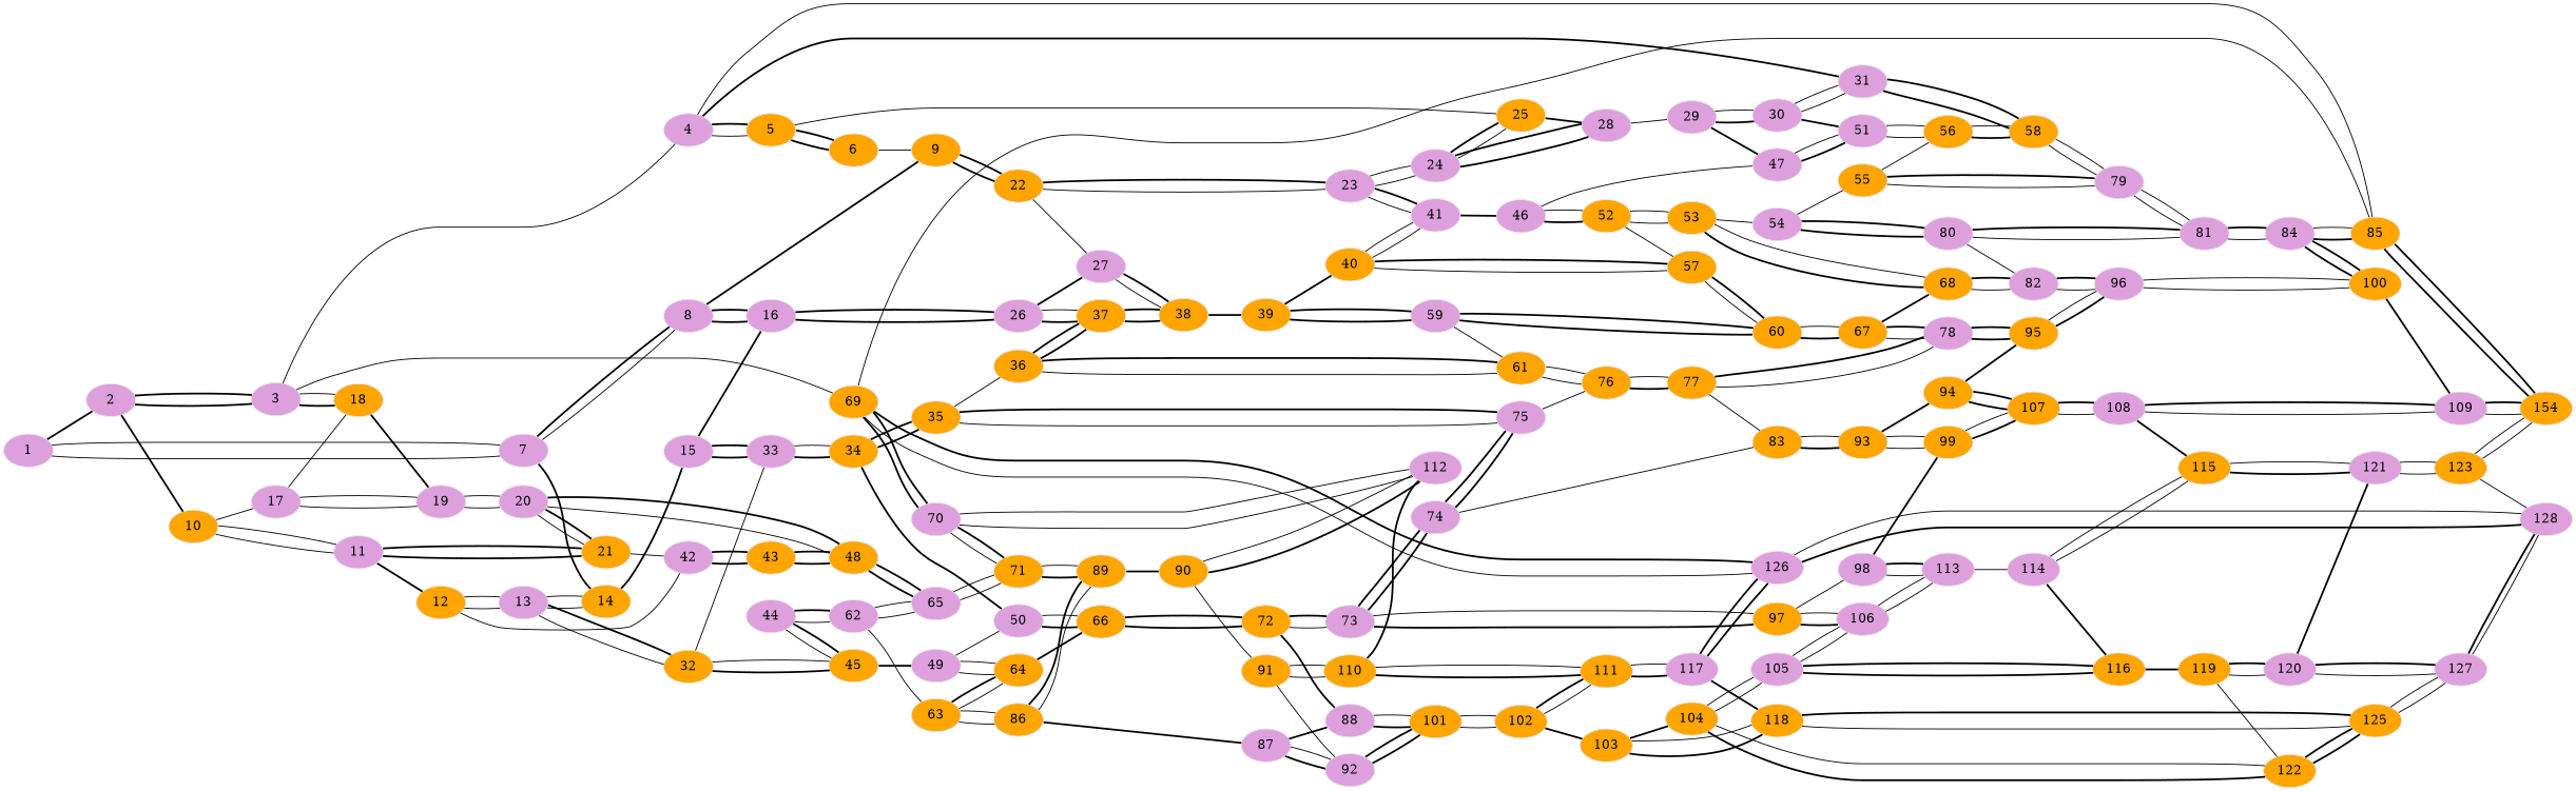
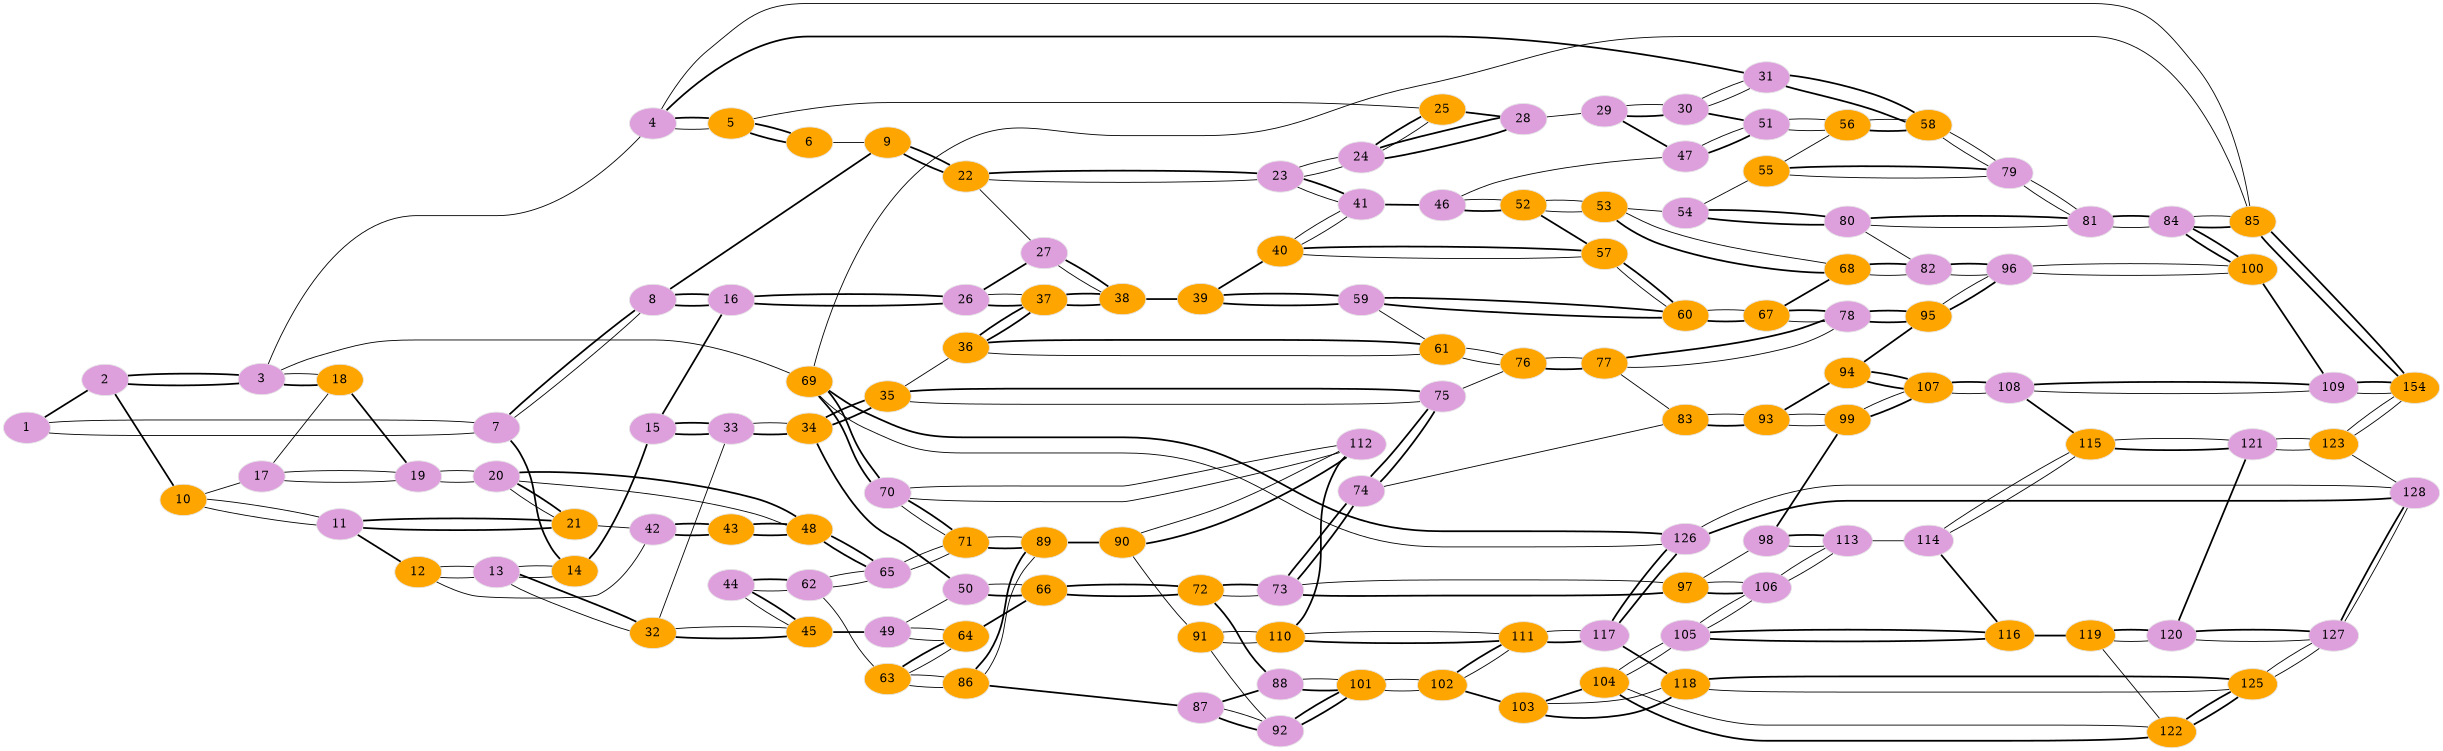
  graph {
    rankdir=LR
    node [color=gray90 fillcolor=orange style=filled]
    edge [style=bold]
    1 [fillcolor=plum]
    2 [fillcolor=plum]
    7 [fillcolor=plum]
    3 [fillcolor=plum]
    10
    8 [fillcolor=plum]
    14
    4 [fillcolor=plum]
    18
    69
    11 [fillcolor=plum]
    17 [fillcolor=plum]
    5
    31 [fillcolor=plum]
    85
    19 [fillcolor=plum]
    70 [fillcolor=plum]
    126 [fillcolor=plum]
    6
    25
    58
    n22 [label=154]
    9
    28 [fillcolor=plum]
    22
    16 [fillcolor=plum]
    15 [fillcolor=plum]
    26 [fillcolor=plum]
    23 [fillcolor=plum]
    27 [fillcolor=plum]
    12
    21
    13 [fillcolor=plum]
    42 [fillcolor=plum]
    32
    43
    33 [fillcolor=plum]
    45
    34
    37
    20 [fillcolor=plum]
    48
    65 [fillcolor=plum]
    24 [fillcolor=plum]
    41 [fillcolor=plum]
    38
    46 [fillcolor=plum]
    29 [fillcolor=plum]
    39
    30 [fillcolor=plum]
    47 [fillcolor=plum]
    51 [fillcolor=plum]
    56
    79 [fillcolor=plum]
    49 [fillcolor=plum]
    35
    50 [fillcolor=plum]
    36
    75 [fillcolor=plum]
    66
    61
    76
    40
    59 [fillcolor=plum]
    57
    60
    52
    44 [fillcolor=plum]
    62 [fillcolor=plum]
    63
    64
    53
    71
    72
    54 [fillcolor=plum]
    68
    55
    80 [fillcolor=plum]
    82 [fillcolor=plum]
    81 [fillcolor=plum]
    67
    78 [fillcolor=plum]
    77
    86
    89
    87 [fillcolor=plum]
    73 [fillcolor=plum]
    88 [fillcolor=plum]
    95
    96 [fillcolor=plum]
    112 [fillcolor=plum]
    128 [fillcolor=plum]
    90
    74 [fillcolor=plum]
    97
    101
    83
    98 [fillcolor=plum]
    106 [fillcolor=plum]
    93
    84 [fillcolor=plum]
    100
    94
    99
    109 [fillcolor=plum]
    92 [fillcolor=plum]
    102
    91
    110
    111
    107
    108 [fillcolor=plum]
    113 [fillcolor=plum]
    114 [fillcolor=plum]
    103
    104
    118
    117 [fillcolor=plum]
    105 [fillcolor=plum]
    122
    125
    116
    119
    115
    121 [fillcolor=plum]
    123
    120 [fillcolor=plum]
    127 [fillcolor=plum]
    1 -- 2
    1 -- 7 [style=solid]
    1 -- 7 [style=solid]
    2 -- 3
    2 -- 3
    2 -- 10
    7 -- 8 [style=solid]
    7 -- 8
    7 -- 14
    3 -- 4 [style=solid]
    3 -- 18
    3 -- 18 [style=solid]
    3 -- 69 [style=solid]
    10 -- 11 [style=solid]
    10 -- 11 [style=solid]
    10 -- 17 [style=solid]
    8 -- 9
    8 -- 16
    8 -- 16
    14 -- 15
    4 -- 5 [style=solid]
    4 -- 5
    4 -- 31
    4 -- 85 [style=solid]
    18 -- 19
    69 -- 85 [style=solid]
    69 -- 70
    69 -- 70
    69 -- 126 [style=solid]
    69 -- 126
    11 -- 12
    11 -- 21
    11 -- 21
    17 -- 18 [style=solid]
    17 -- 19 [style=solid]
    17 -- 19 [style=solid]
    5 -- 6
    5 -- 6
    5 -- 25 [style=solid]
    31 -- 58
    31 -- 58
    85 -- n22
    85 -- n22
    19 -- 20 [style=solid]
    19 -- 20 [style=solid]
    70 -- 71 [style=solid]
    70 -- 71
    70 -- 112 [style=solid]
    70 -- 112 [style=solid]
    126 -- 128
    126 -- 128 [style=solid]
    6 -- 9 [style=solid]
    25 -- 28
    58 -- 79 [style=solid]
    58 -- 79 [style=solid]
    9 -- 22
    9 -- 22
    28 -- 29 [style=solid]
    22 -- 23 [style=solid]
    22 -- 23
    22 -- 27 [style=solid]
    16 -- 26
    16 -- 26
    15 -- 16
    15 -- 33
    15 -- 33
    26 -- 27
    26 -- 37
    26 -- 37 [style=solid]
    23 -- 24 [style=solid]
    23 -- 24 [style=solid]
    23 -- 41 [style=solid]
    23 -- 41
    27 -- 38 [style=solid]
    27 -- 38
    12 -- 13 [style=solid]
    12 -- 13 [style=solid]
    12 -- 42 [style=solid]
    21 -- 42 [style=solid]
    13 -- 14 [style=solid]
    13 -- 14 [style=solid]
    13 -- 32 [style=solid]
    13 -- 32
    42 -- 43
    42 -- 43
    32 -- 33 [style=solid]
    32 -- 45
    32 -- 45 [style=solid]
    43 -- 48
    43 -- 48
    33 -- 34
    33 -- 34 [style=solid]
    45 -- 49
    34 -- 35
    34 -- 35
    34 -- 50
    37 -- 38
    37 -- 38
    20 -- 21 [style=solid]
    20 -- 21
    20 -- 48 [style=solid]
    20 -- 48
    48 -- 65
    48 -- 65
    65 -- 71 [style=solid]
    65 -- 71 [style=solid]
    24 -- 25 [style=solid]
    24 -- 25
    24 -- 28
    24 -- 28
    41 -- 46
    38 -- 39
    46 -- 47 [style=solid]
    46 -- 52
    46 -- 52 [style=solid]
    29 -- 30
    29 -- 30 [style=solid]
    29 -- 47
    39 -- 40
    39 -- 59
    39 -- 59
    30 -- 31 [style=solid]
    30 -- 31 [style=solid]
    30 -- 51
    47 -- 51
    47 -- 51 [style=solid]
    51 -- 56 [style=solid]
    51 -- 56 [style=solid]
    56 -- 58
    56 -- 58 [style=solid]
    79 -- 81 [style=solid]
    79 -- 81 [style=solid]
    49 -- 50 [style=solid]
    49 -- 64 [style=solid]
    49 -- 64 [style=solid]
    35 -- 36 [style=solid]
    35 -- 75 [style=solid]
    35 -- 75
    50 -- 66
    50 -- 66 [style=solid]
    36 -- 37
    36 -- 37
    36 -- 61 [style=solid]
    36 -- 61
    75 -- 76 [style=solid]
    66 -- 72
    66 -- 72
    61 -- 76 [style=solid]
    61 -- 76 [style=solid]
    76 -- 77
    76 -- 77 [style=solid]
    40 -- 41 [style=solid]
    40 -- 41 [style=solid]
    40 -- 57 [style=solid]
    40 -- 57
    59 -- 61 [style=solid]
    59 -- 60
    59 -- 60
    57 -- 60 [style=solid]
    57 -- 60
    60 -- 67
    60 -- 67 [style=solid]
-   52 -- 57 [style=solid]
+   52 -- 57
    52 -- 53 [style=solid]
    52 -- 53 [style=solid]
    44 -- 45 [style=solid]
    44 -- 45
    44 -- 62 [style=solid]
    44 -- 62
    62 -- 65 [style=solid]
    62 -- 65 [style=solid]
    62 -- 63 [style=solid]
    63 -- 64 [style=solid]
    63 -- 64
    63 -- 86 [style=solid]
    63 -- 86 [style=solid]
    64 -- 66
    53 -- 54 [style=solid]
    53 -- 68
    53 -- 68 [style=solid]
    71 -- 89
    71 -- 89 [style=solid]
    72 -- 73 [style=solid]
    72 -- 73
    72 -- 88
    54 -- 55 [style=solid]
    54 -- 80
    54 -- 80
    68 -- 82 [style=solid]
    68 -- 82
    55 -- 56 [style=solid]
    55 -- 79 [style=solid]
    55 -- 79
    80 -- 82 [style=solid]
    80 -- 81 [style=solid]
    80 -- 81
    82 -- 96 [style=solid]
    82 -- 96
    81 -- 84 [style=solid]
    81 -- 84
    67 -- 68
    67 -- 78 [style=solid]
    67 -- 78
    78 -- 95
    78 -- 95
    77 -- 78 [style=solid]
    77 -- 78
    77 -- 83 [style=solid]
    86 -- 89 [style=solid]
    86 -- 89
    86 -- 87
    89 -- 90
    87 -- 88
    87 -- 92
    87 -- 92 [style=solid]
    73 -- 74
    73 -- 74
    73 -- 97
    73 -- 97 [style=solid]
    88 -- 101
    88 -- 101 [style=solid]
    95 -- 96
    95 -- 96 [style=solid]
    96 -- 100 [style=solid]
    96 -- 100 [style=solid]
    90 -- 112
    90 -- 112 [style=solid]
    90 -- 91 [style=solid]
    74 -- 75
    74 -- 75
    74 -- 83 [style=solid]
    97 -- 98 [style=solid]
    97 -- 106
    97 -- 106 [style=solid]
    101 -- 102 [style=solid]
    101 -- 102 [style=solid]
    83 -- 93
    83 -- 93 [style=solid]
    98 -- 99
    98 -- 113 [style=solid]
    98 -- 113
    106 -- 113 [style=solid]
    106 -- 113 [style=solid]
    93 -- 94
    93 -- 99 [style=solid]
    93 -- 99 [style=solid]
    84 -- 85
    84 -- 85 [style=solid]
    84 -- 100
    84 -- 100
    100 -- 109
    94 -- 95
    94 -- 107
    94 -- 107
    99 -- 107
    99 -- 107 [style=solid]
    109 -- n22 [style=solid]
    109 -- n22
    92 -- 101
    92 -- 101
    102 -- 111 [style=solid]
    102 -- 111
    102 -- 103
    91 -- 92 [style=solid]
    91 -- 110 [style=solid]
    91 -- 110 [style=solid]
    110 -- 112
    110 -- 111
    110 -- 111 [style=solid]
    111 -- 117
    111 -- 117 [style=solid]
    107 -- 108 [style=solid]
    107 -- 108
    108 -- 109 [style=solid]
    108 -- 109
    108 -- 115
    113 -- 114 [style=solid]
    114 -- 116
    114 -- 115 [style=solid]
    114 -- 115 [style=solid]
    103 -- 104
    103 -- 118
    103 -- 118 [style=solid]
    104 -- 105 [style=solid]
    104 -- 105 [style=solid]
    104 -- 122
    104 -- 122 [style=solid]
    118 -- 125 [style=solid]
    118 -- 125
    117 -- 126
    117 -- 126
    117 -- 118
    105 -- 106 [style=solid]
    105 -- 106 [style=solid]
    105 -- 116
    105 -- 116
    122 -- 125
    122 -- 125
    125 -- 127 [style=solid]
    125 -- 127 [style=solid]
    116 -- 119
    119 -- 122 [style=solid]
    119 -- 120 [style=solid]
    119 -- 120
    115 -- 121
    115 -- 121 [style=solid]
    121 -- 123 [style=solid]
    121 -- 123 [style=solid]
    123 -- n22 [style=solid]
    123 -- n22 [style=solid]
    123 -- 128 [style=solid]
    120 -- 121
    120 -- 127 [style=solid]
    120 -- 127
    127 -- 128 [style=solid]
    127 -- 128
  }
